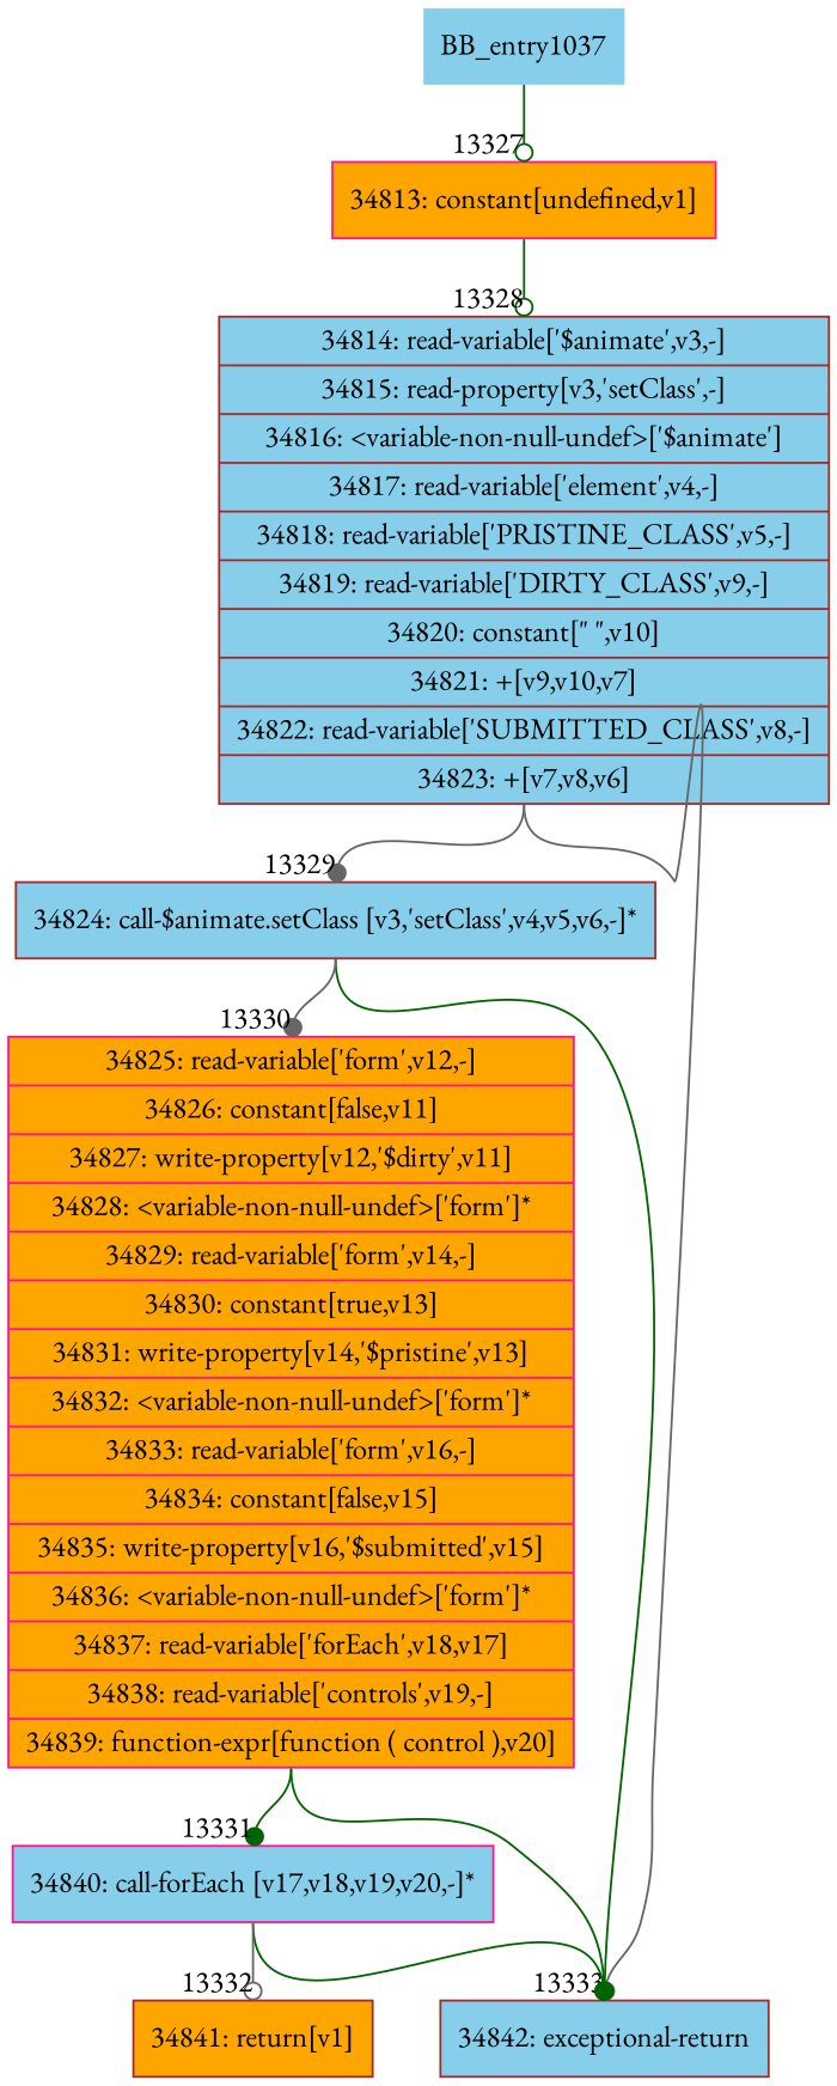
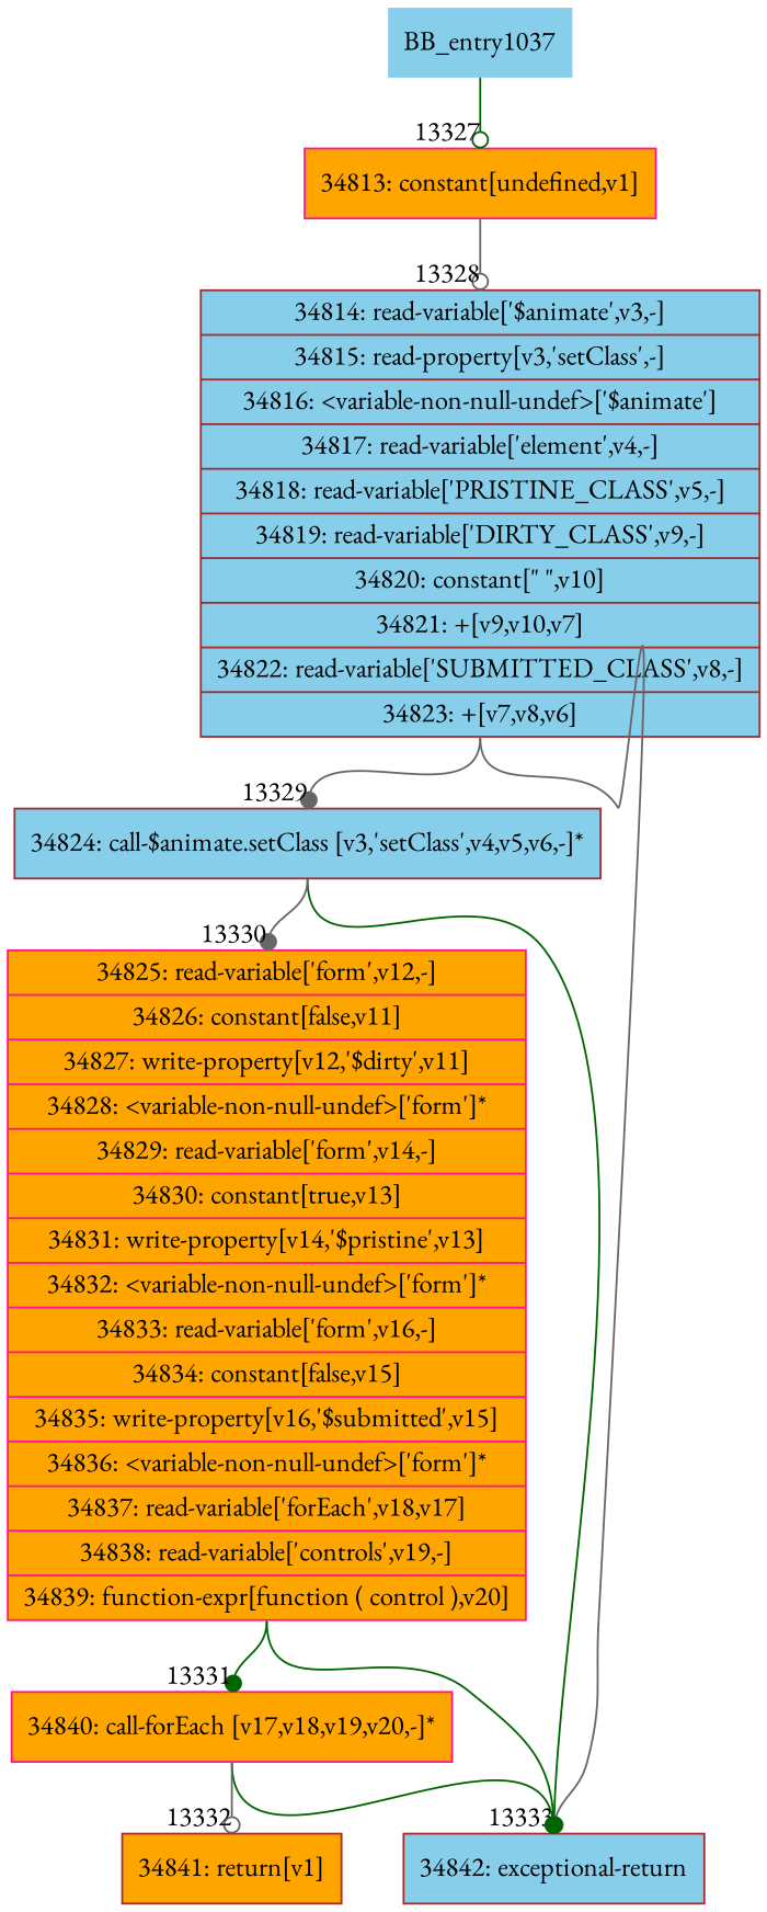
  digraph {
    fontname="EB Garamond"
    rankdir=TD
    node [color=deeppink fillcolor=skyblue fontname="EB Garamond" shape=record style=filled]
    edge [arrowhead=odot color=darkgreen fontname="EB Garamond" headport=n tailport=s]
    BB_entry1037 [shape=none]
    n2 [fillcolor=orange label="{34813: constant[undefined,v1]}"]
    n3 [color=brown label="{34814: read-variable['$animate',v3,-]|34815: read-property[v3,'setClass',-]|34816: \<variable-non-null-undef\>['$animate']|34817: read-variable['element',v4,-]|34818: read-variable['PRISTINE_CLASS',v5,-]|34819: read-variable['DIRTY_CLASS',v9,-]|34820: constant[\" \",v10]|34821: +[v9,v10,v7]|34822: read-variable['SUBMITTED_CLASS',v8,-]|34823: +[v7,v8,v6]}"]
    n4 [color=brown label="{34824: call-$animate.setClass [v3,'setClass',v4,v5,v6,-]*}"]
    n5 [color=brown label="{34842: exceptional-return}"]
    n6 [fillcolor=orange label="{34825: read-variable['form',v12,-]|34826: constant[false,v11]|34827: write-property[v12,'$dirty',v11]|34828: \<variable-non-null-undef\>['form']*|34829: read-variable['form',v14,-]|34830: constant[true,v13]|34831: write-property[v14,'$pristine',v13]|34832: \<variable-non-null-undef\>['form']*|34833: read-variable['form',v16,-]|34834: constant[false,v15]|34835: write-property[v16,'$submitted',v15]|34836: \<variable-non-null-undef\>['form']*|34837: read-variable['forEach',v18,v17]|34838: read-variable['controls',v19,-]|34839: function-expr[function ( control ),v20]}"]
-   n7 [label="{34840: call-forEach [v17,v18,v19,v20,-]*}"]
+   n7 [fillcolor=orange label="{34840: call-forEach [v17,v18,v19,v20,-]*}"]
    n8 [color=brown fillcolor=orange label="{34841: return[v1]}"]
    BB_entry1037 -> n2 [headlabel="    13327"]
-   n2 -> n3 [headlabel="      13328"]
+   n2 -> n3 [color=gray40 headlabel="      13328"]
    n3 -> n4 [arrowhead=dot color=gray40 headlabel="      13329"]
    n3 -> n5 [color=gray40 headlabel="      13333"]
    n4 -> n5 [arrowhead=dot]
    n4 -> n6 [arrowhead=dot color=gray40 headlabel="      13330"]
    n6 -> n5
    n6 -> n7 [arrowhead=dot headlabel="      13331"]
    n7 -> n5 [arrowhead=dot]
    n7 -> n8 [color=gray40 headlabel="      13332"]
  }
